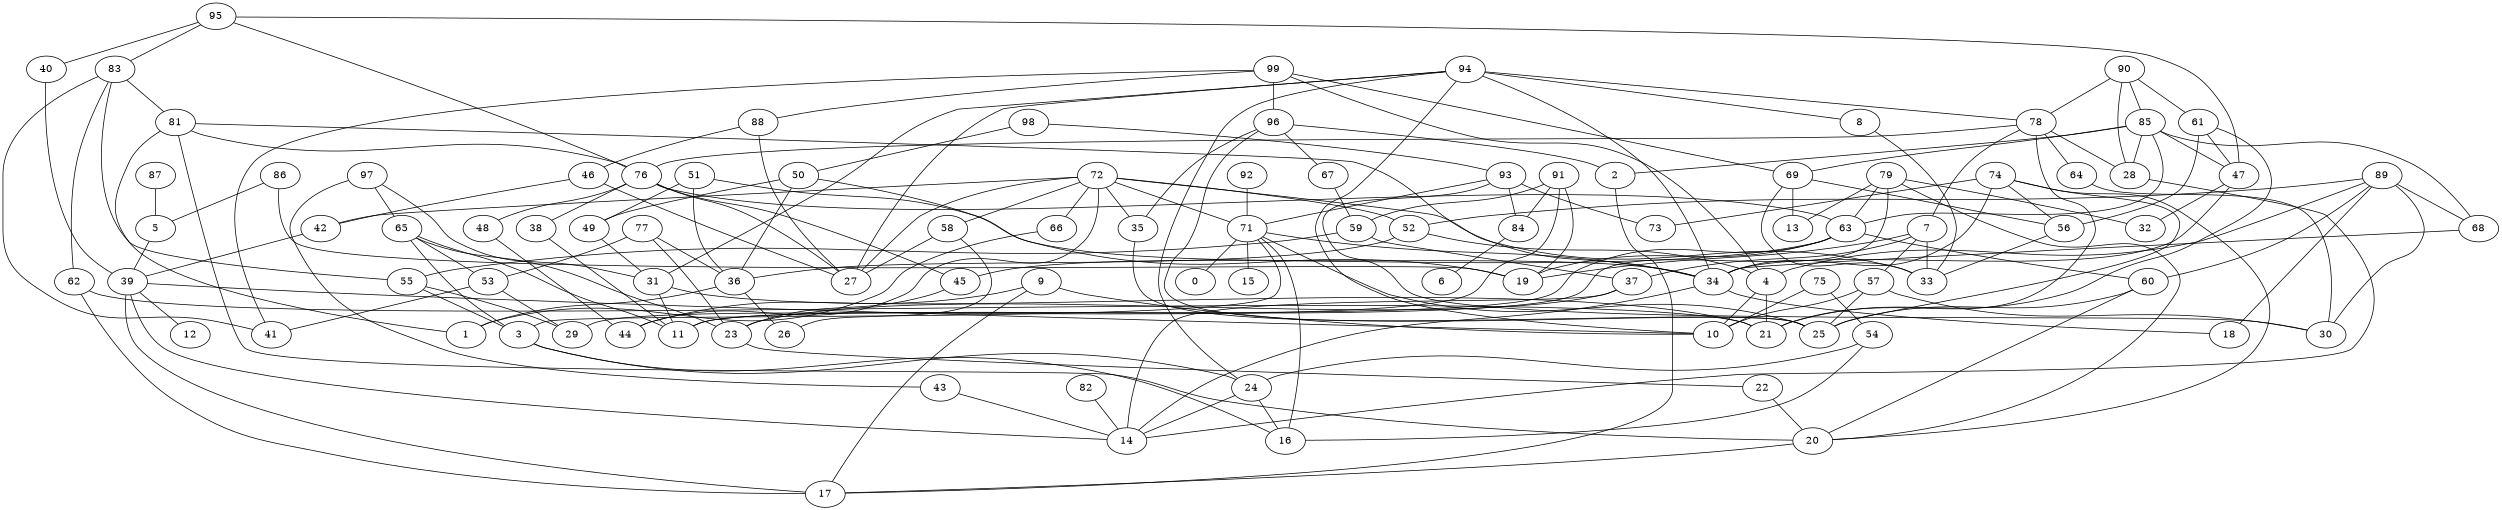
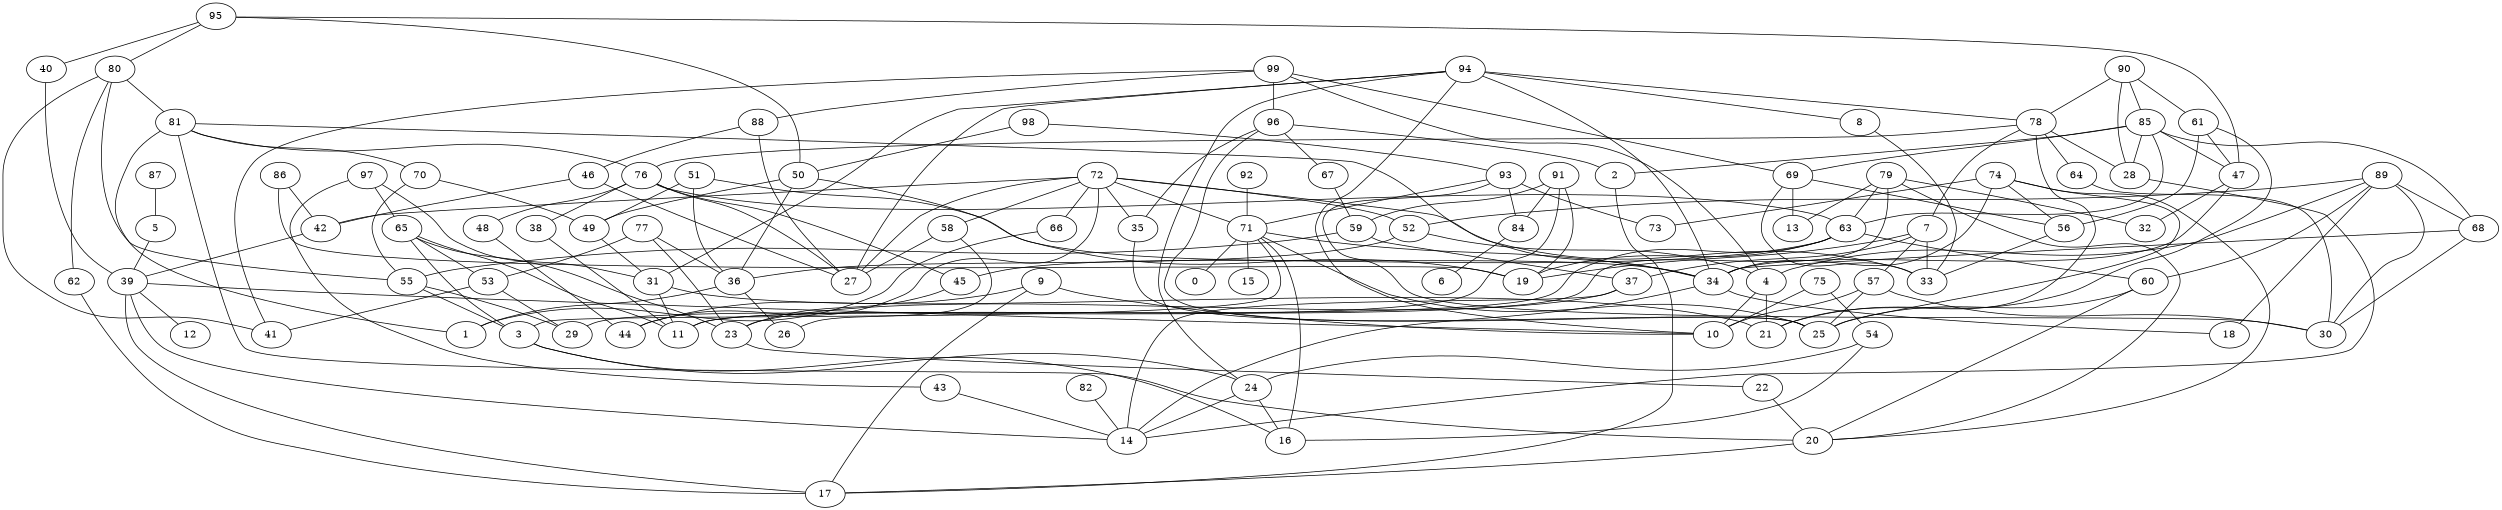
  digraph {
    edge [color=black dir=none]
    53
    29
    41
    98
    50
    93
    36
    19
    49
    9
    17
    10
    44
    65
    3
    11
    23
    24
    16
    46
    42
    27
    39
    79
    20
    13
    63
    32
    77
    26
    1
    14
    12
    87
    5
    60
    25
    82
    61
    47
    21
    56
    34
    99
    88
    96
    4
    69
    2
    35
    67
    78
    7
    64
    28
    76
    57
    33
    37
    30
    22
    85
    68
    52
    45
    97
    43
    31
    72
    66
    71
    58
    0
    15
    38
    48
    90
-   83
+   83 [label=80]
    55
    62
    81
+   70
    92
    94
    8
    18
    89
    40
    59
    54
    95
    84
    6
    73
    91
    86
    51
    74
    75
    subgraph sub_1 {
      53
      29
      41
      98
      50
      93
      36
      19
      49
      9
      17
      10
      44
      65
      3
      11
      23
      24
      16
      46
      42
      27
      39
      79
      20
      13
      63
      32
      77
      26
      1
      14
      12
      87
      5
      60
      25
      82
      61
      47
      21
      56
      34
      99
      88
      96
      4
      69
      2
      35
      67
      78
      7
      64
      28
      76
      57
      33
      37
      30
      22
      85
      68
      52
      45
      97
      43
      31
      72
      66
      71
      58
      0
      15
      38
      48
      90
      83
      55
      62
      81
+     70
      92
      94
      8
      18
      89
      40
      59
      54
      95
      84
      6
      73
      91
      86
      51
      74
      75
    }
    53 -> 29
    53 -> 41
    98 -> 50
    98 -> 93
    50 -> 36
    50 -> 19
    50 -> 49
    93 -> 30
    93 -> 71
    93 -> 84
    93 -> 73
    36 -> 26
    36 -> 1
    49 -> 31
    9 -> 17
    9 -> 10
    9 -> 44
    65 -> 53
    65 -> 3
    65 -> 11
    65 -> 23
    3 -> 24
    3 -> 16
    23 -> 22
    24 -> 16
    24 -> 14
    46 -> 42
    46 -> 27
    42 -> 39
    39 -> 17
    39 -> 10
    39 -> 14
    39 -> 12
    79 -> 11
    79 -> 20
    79 -> 13
    79 -> 63
    79 -> 32
    20 -> 17
    63 -> 19
    63 -> 11
    63 -> 60
    63 -> 45
    77 -> 53
    77 -> 36
    77 -> 23
    87 -> 5
    5 -> 39
    60 -> 20
    60 -> 25
    82 -> 14
    61 -> 47
    61 -> 21
    61 -> 56
    47 -> 32
    47 -> 34
    56 -> 33
    34 -> 14
    34 -> 18
    99 -> 41
    99 -> 88
    99 -> 96
    99 -> 4
    99 -> 69
    88 -> 46
    88 -> 27
    96 -> 25
    96 -> 2
    96 -> 35
    96 -> 67
    4 -> 10
    4 -> 21
    69 -> 13
    69 -> 56
    69 -> 33
    2 -> 17
    35 -> 25
    67 -> 59
    78 -> 21
    78 -> 7
    78 -> 64
    78 -> 28
    78 -> 76
    7 -> 19
    7 -> 57
    7 -> 33
    7 -> 37
    64 -> 30
    28 -> 14
    76 -> 27
    76 -> 63
    76 -> 45
    76 -> 38
    76 -> 48
    57 -> 10
    57 -> 25
    57 -> 30
    37 -> 23
    37 -> 14
    22 -> 20
    85 -> 63
    85 -> 47
    85 -> 69
    85 -> 2
    85 -> 28
    85 -> 68
    68 -> 34
+   68 -> 30
    52 -> 36
    52 -> 4
    45 -> 23
    97 -> 65
    97 -> 43
    97 -> 31
    43 -> 14
    31 -> 11
    31 -> 21
    72 -> 44
    72 -> 42
    72 -> 27
    72 -> 35
    72 -> 33
    72 -> 52
    72 -> 66
    72 -> 71
    72 -> 58
    66 -> 1
    71 -> 3
    71 -> 16
    71 -> 25
    71 -> 34
    71 -> 0
    71 -> 15
    58 -> 27
    58 -> 26
    38 -> 11
    48 -> 44
    90 -> 61
    90 -> 78
    90 -> 28
    90 -> 85
    83 -> 41
    83 -> 55
    83 -> 62
    83 -> 81
    55 -> 29
    55 -> 3
    62 -> 17
-   62 -> 21
    81 -> 20
    81 -> 1
    81 -> 34
    81 -> 76
+   81 -> 70
+   70 -> 49
+   70 -> 55
    92 -> 71
    94 -> 10
    94 -> 24
    94 -> 27
    94 -> 34
    94 -> 78
    94 -> 31
    94 -> 8
    8 -> 33
    89 -> 60
    89 -> 4
    89 -> 30
    89 -> 68
    89 -> 52
    89 -> 18
    40 -> 39
    59 -> 37
    59 -> 55
    54 -> 24
    54 -> 16
    95 -> 47
-   95 -> 76
+   95 -> 50
    95 -> 83
    95 -> 40
    84 -> 6
    91 -> 29
    91 -> 19
    91 -> 59
    91 -> 84
    86 -> 19
-   86 -> 5
+   86 -> 42
    51 -> 36
    51 -> 49
    51 -> 34
    74 -> 20
    74 -> 25
    74 -> 56
    74 -> 34
    74 -> 73
    75 -> 10
    75 -> 54
  }
